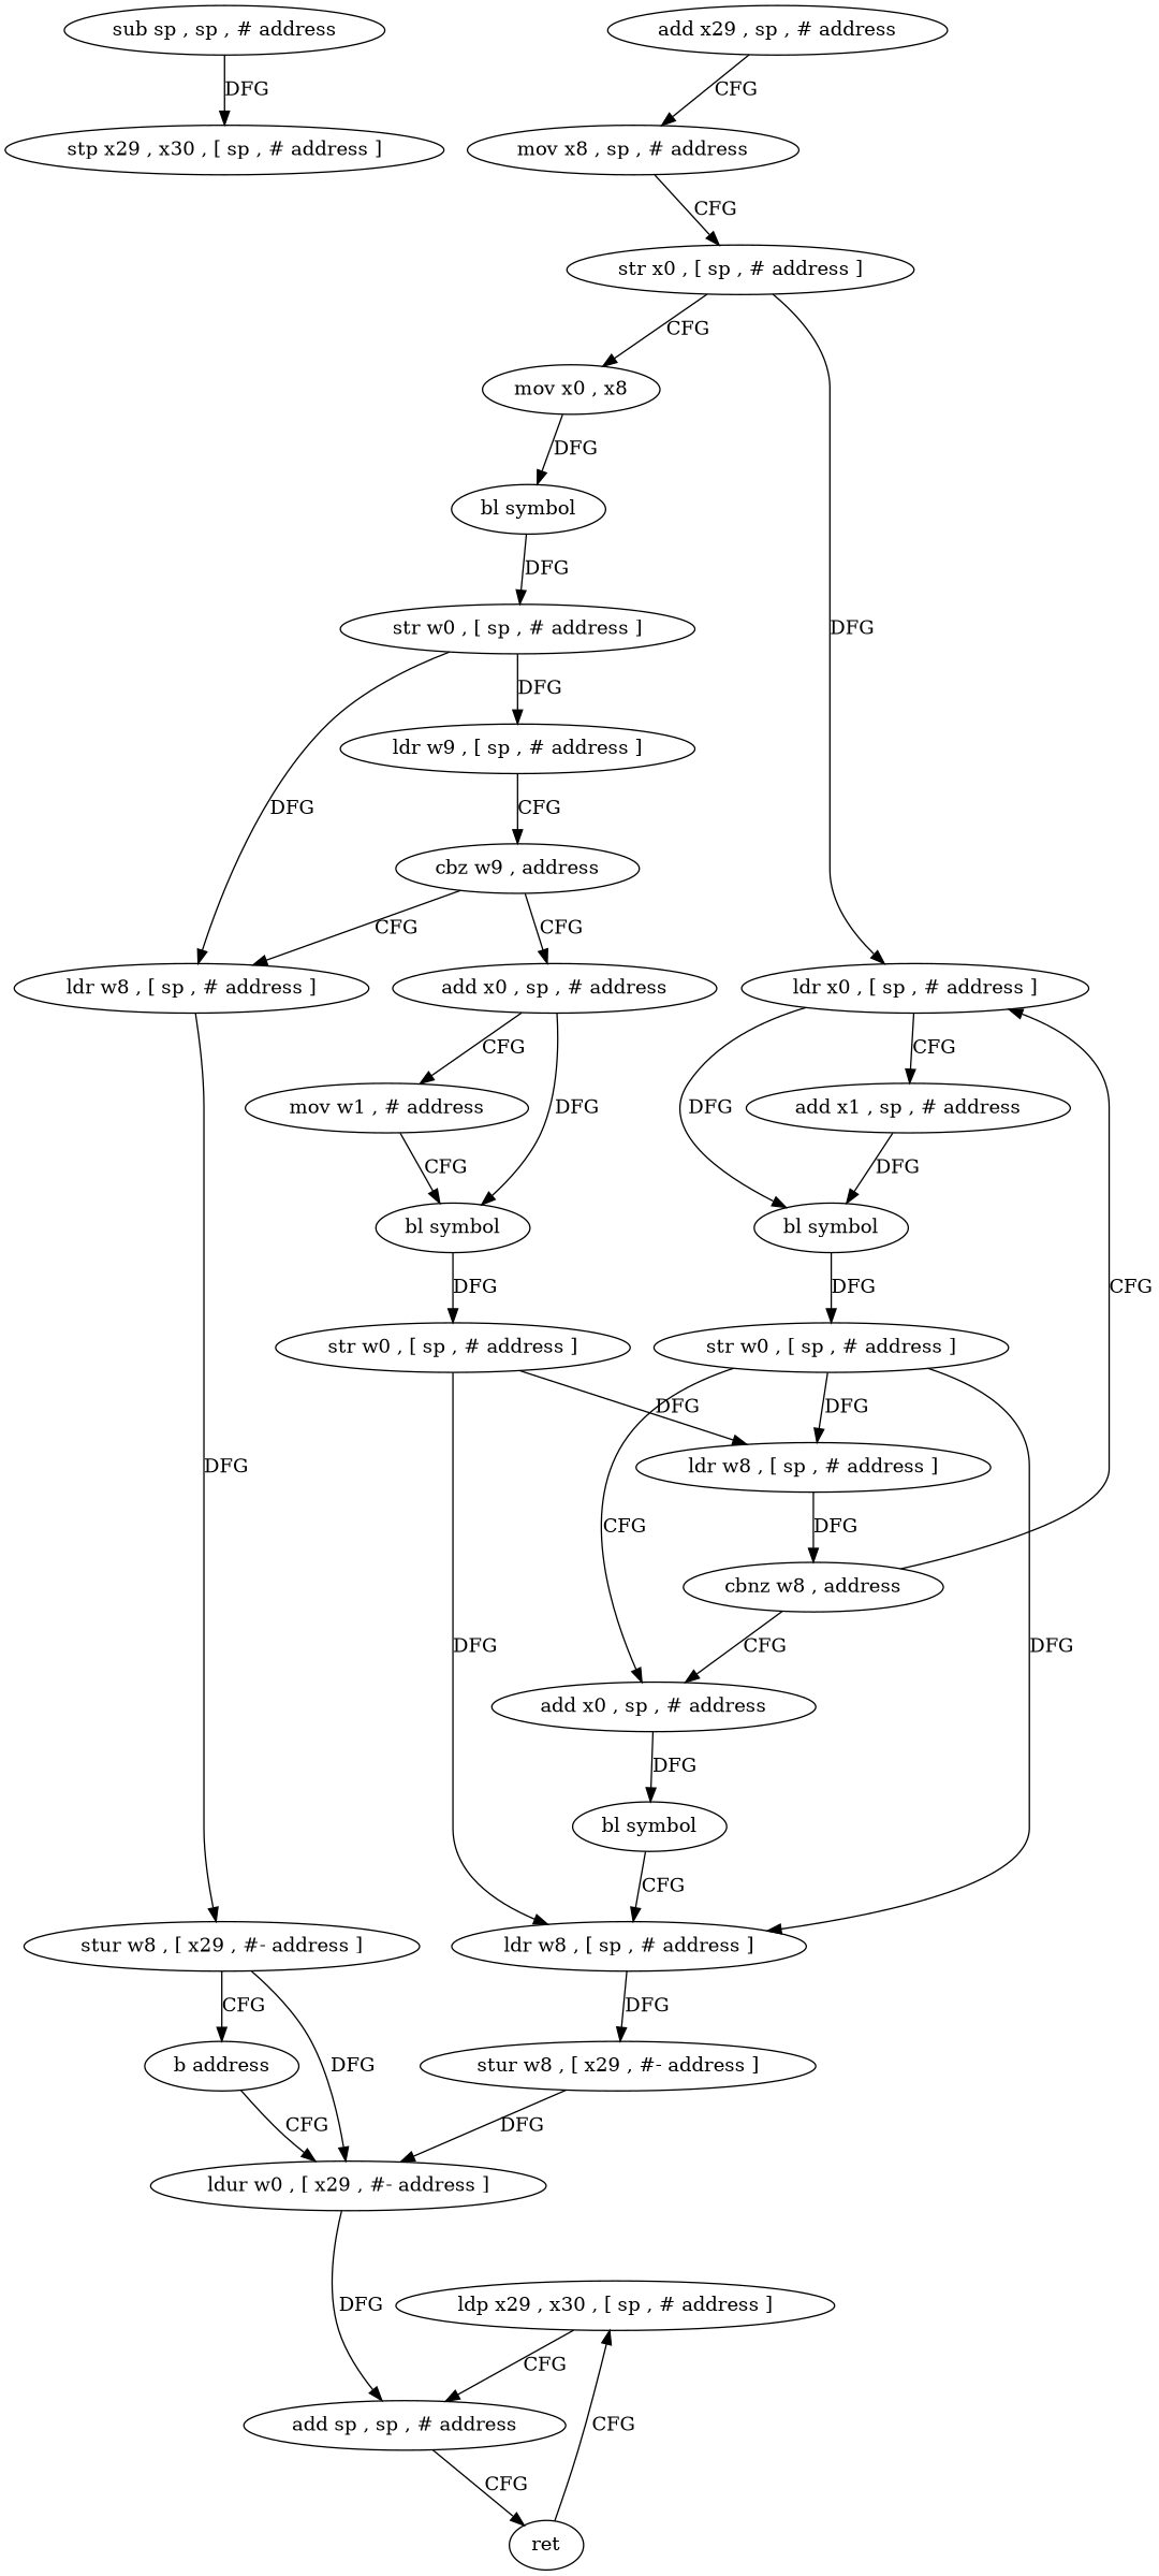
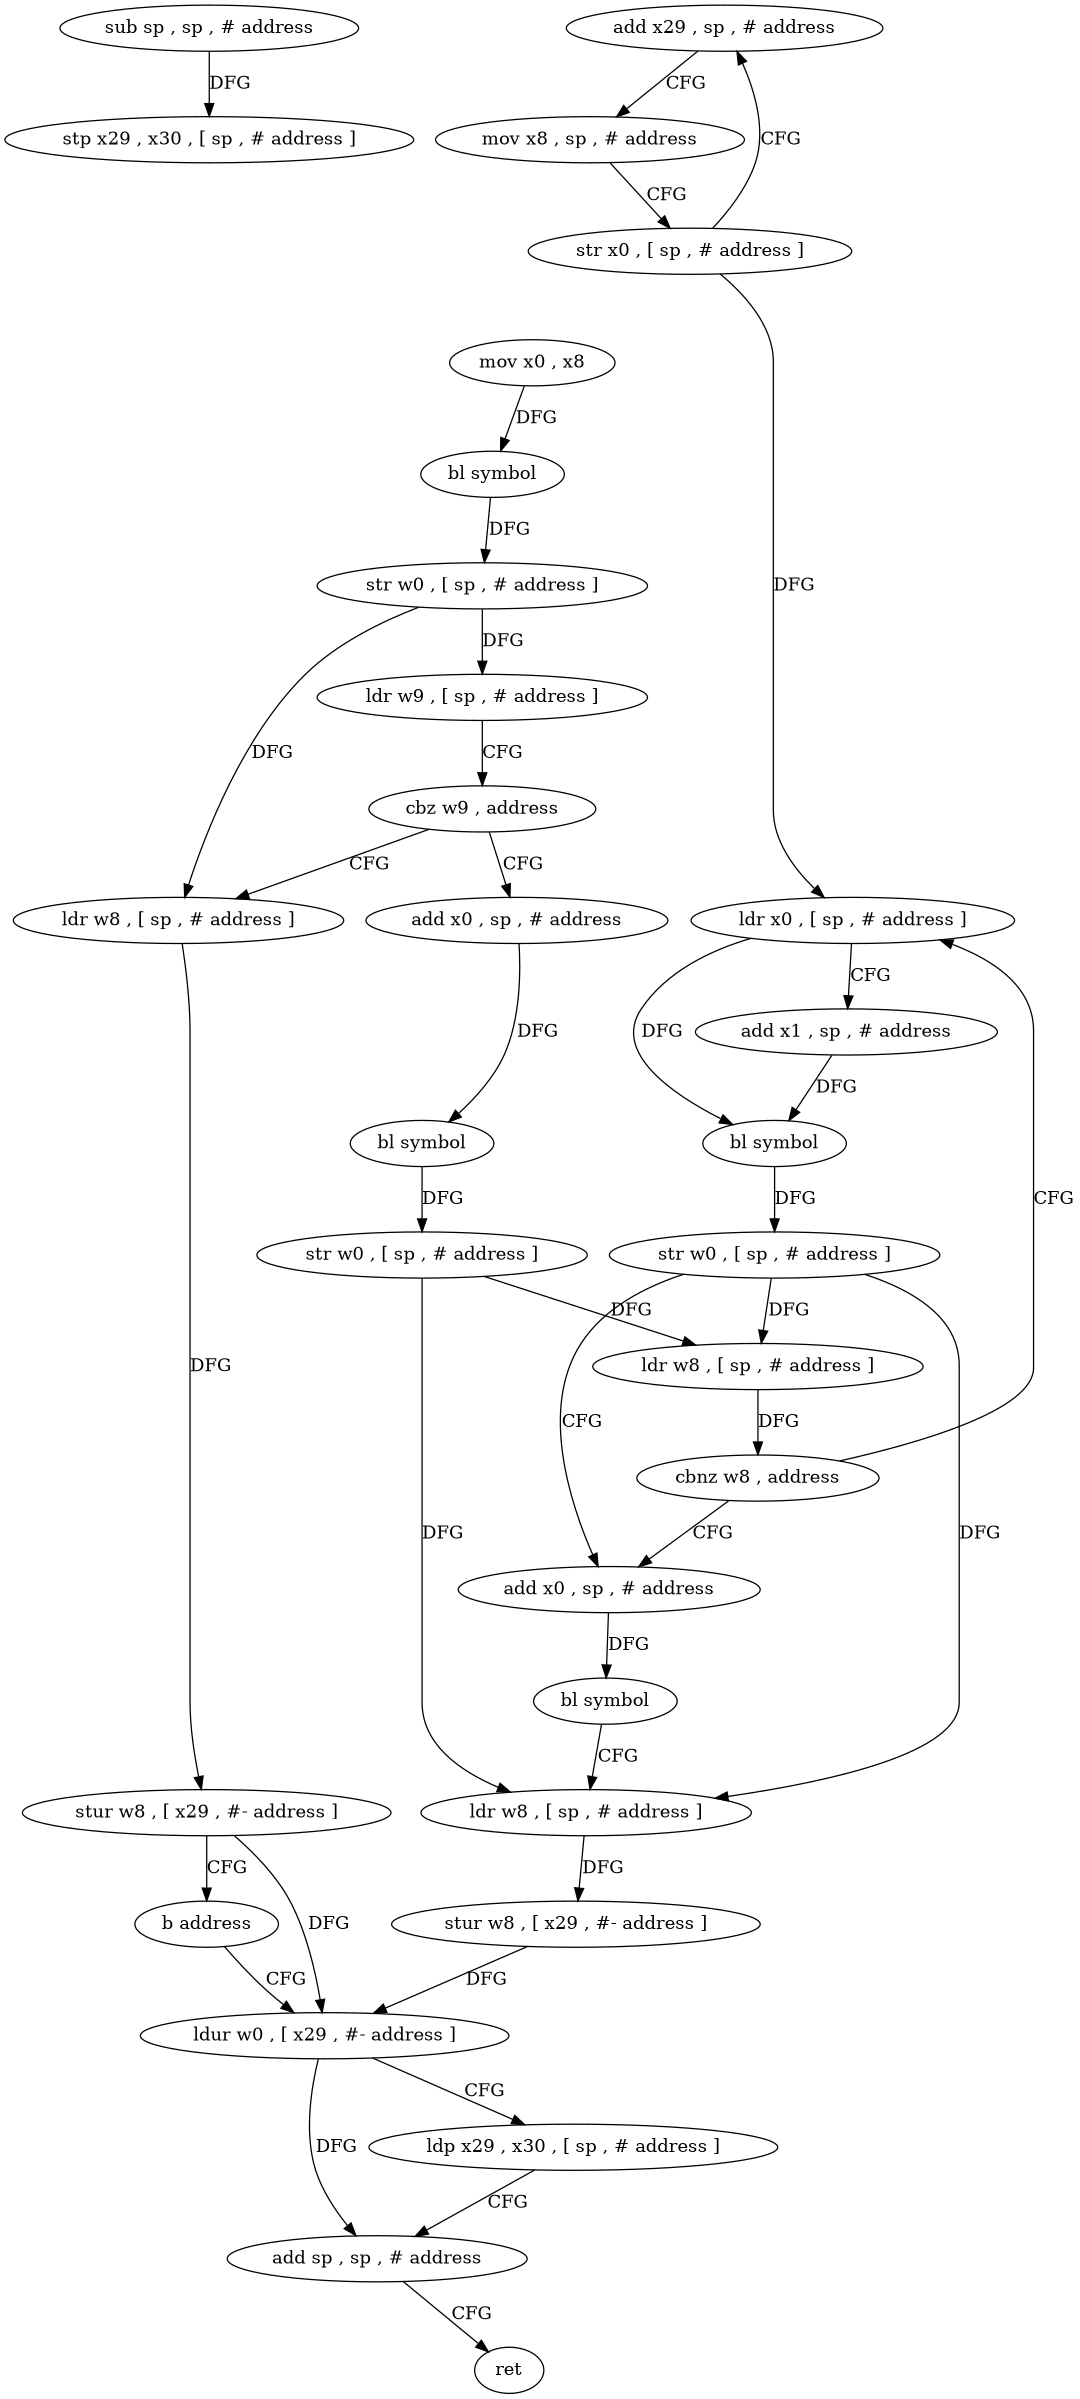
  digraph {
    n1 [label="sub sp , sp , # address"]
    n2 [label="stp x29 , x30 , [ sp , # address ]"]
    n3 [label="add x29 , sp , # address"]
    n4 [label="mov x8 , sp , # address"]
    n5 [label="str x0 , [ sp , # address ]"]
    n6 [label="mov x0 , x8"]
    n7 [label="ldr x0 , [ sp , # address ]"]
    n8 [label="bl symbol"]
    n9 [label="add x1 , sp , # address"]
    n10 [label="bl symbol"]
    n11 [label="str w0 , [ sp , # address ]"]
    n12 [label="ldr w9 , [ sp , # address ]"]
    n13 [label="ldr w8 , [ sp , # address ]"]
    n14 [label="cbz w9 , address"]
    n15 [label="stur w8 , [ x29 , #- address ]"]
    n16 [label="add x0 , sp , # address"]
-   n17 [label="mov w1 , # address"]
    n18 [label="bl symbol"]
    n19 [label="str w0 , [ sp , # address ]"]
    n20 [label="b address"]
    n21 [label="ldur w0 , [ x29 , #- address ]"]
    n22 [label="ldr w8 , [ sp , # address ]"]
    n23 [label="ldr w8 , [ sp , # address ]"]
    n24 [label="cbnz w8 , address"]
    n25 [label="stur w8 , [ x29 , #- address ]"]
    n26 [label="add x0 , sp , # address"]
    n27 [label="bl symbol"]
    n28 [label="str w0 , [ sp , # address ]"]
    n29 [label="ldp x29 , x30 , [ sp , # address ]"]
    n30 [label="add sp , sp , # address"]
    n31 [label=ret]
    n1 -> n2 [label=DFG]
    n3 -> n4 [label=CFG]
    n4 -> n5 [label=CFG]
-   n5 -> n6 [label=CFG]
+   n5 -> n3 [label=CFG]
    n5 -> n7 [label=DFG]
    n6 -> n8 [label=DFG]
    n7 -> n9 [label=CFG]
    n7 -> n10 [label=DFG]
    n8 -> n11 [label=DFG]
    n9 -> n10 [label=DFG]
    n10 -> n28 [label=DFG]
    n11 -> n12 [label=DFG]
    n11 -> n13 [label=DFG]
    n12 -> n14 [label=CFG]
    n13 -> n15 [label=DFG]
    n14 -> n13 [label=CFG]
    n14 -> n16 [label=CFG]
    n15 -> n20 [label=CFG]
    n15 -> n21 [label=DFG]
-   n16 -> n17 [label=CFG]
    n16 -> n18 [label=DFG]
-   n17 -> n18 [label=CFG]
    n18 -> n19 [label=DFG]
    n19 -> n22 [label=DFG]
    n19 -> n23 [label=DFG]
    n20 -> n21 [label=CFG]
-   n31 -> n29 [label=CFG]
+   n21 -> n29 [label=CFG]
    n21 -> n30 [label=DFG]
    n22 -> n24 [label=DFG]
    n23 -> n25 [label=DFG]
    n24 -> n7 [label=CFG]
    n24 -> n26 [label=CFG]
    n25 -> n21 [label=DFG]
    n26 -> n27 [label=DFG]
    n27 -> n23 [label=CFG]
    n28 -> n22 [label=DFG]
    n28 -> n23 [label=DFG]
    n28 -> n26 [label=CFG]
    n29 -> n30 [label=CFG]
    n30 -> n31 [label=CFG]
  }
